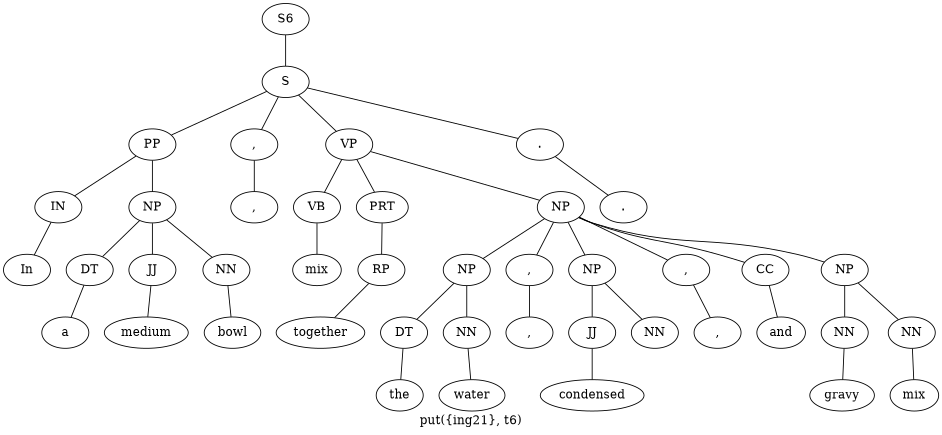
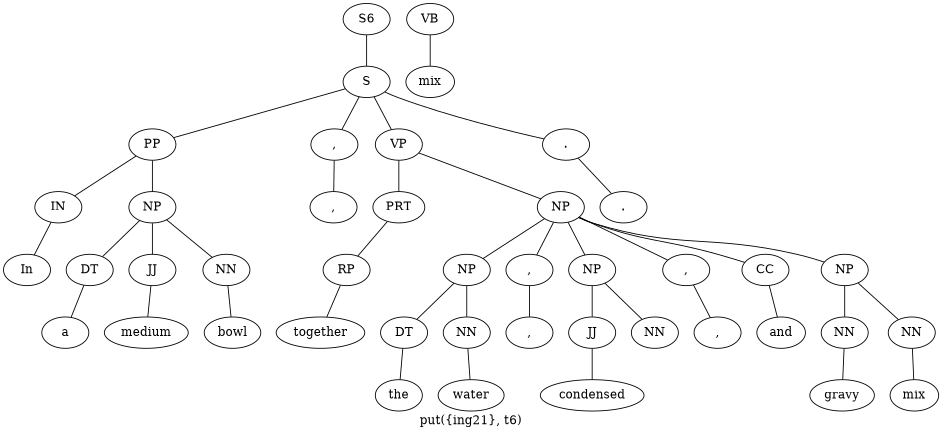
  graph {
    label="put({ing21}, t6)"
    n1 [label=S6]
    n2 [label=S]
    n3 [label=PP]
    n4 [label=","]
    n5 [label=VP]
    n6 [label="."]
    n7 [label=IN]
    n8 [label=NP]
    n9 [label=","]
    n10 [label=VB]
    n11 [label=PRT]
    n12 [label=NP]
    n13 [label="."]
    n14 [label=In]
    n15 [label=DT]
    n16 [label=JJ]
    n17 [label=NN]
    n18 [label=a]
    n19 [label=medium]
    n20 [label=bowl]
    n21 [label=mix]
    n22 [label=RP]
    n23 [label=NP]
    n24 [label=","]
    n25 [label=NP]
    n26 [label=","]
    n27 [label=CC]
    n28 [label=NP]
    n29 [label=together]
    n30 [label=DT]
    n31 [label=NN]
    n32 [label=","]
    n33 [label=JJ]
    n34 [label=NN]
    n35 [label=","]
    n36 [label=and]
    n37 [label=NN]
    n38 [label=NN]
    n39 [label=the]
    n40 [label=water]
    n41 [label=condensed]
    n42 [label=gravy]
    n43 [label=mix]
    n1 -- n2
    n2 -- n3
    n2 -- n4
    n2 -- n5
    n2 -- n6
    n3 -- n7
    n3 -- n8
    n4 -- n9
-   n5 -- n10
    n5 -- n11
    n5 -- n12
    n6 -- n13
    n7 -- n14
    n8 -- n15
    n8 -- n16
    n8 -- n17
    n10 -- n21
    n11 -- n22
    n12 -- n23
    n12 -- n24
    n12 -- n25
    n12 -- n26
    n12 -- n27
    n12 -- n28
    n15 -- n18
    n16 -- n19
    n17 -- n20
    n22 -- n29
    n23 -- n30
    n23 -- n31
    n24 -- n32
    n25 -- n33
    n25 -- n34
    n26 -- n35
    n27 -- n36
    n28 -- n37
    n28 -- n38
    n30 -- n39
    n31 -- n40
    n33 -- n41
    n37 -- n42
    n38 -- n43
  }
